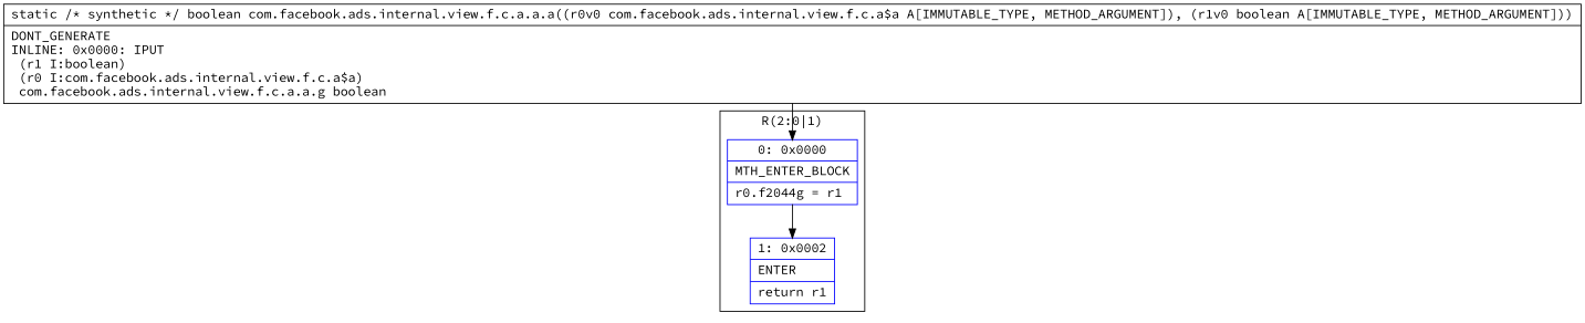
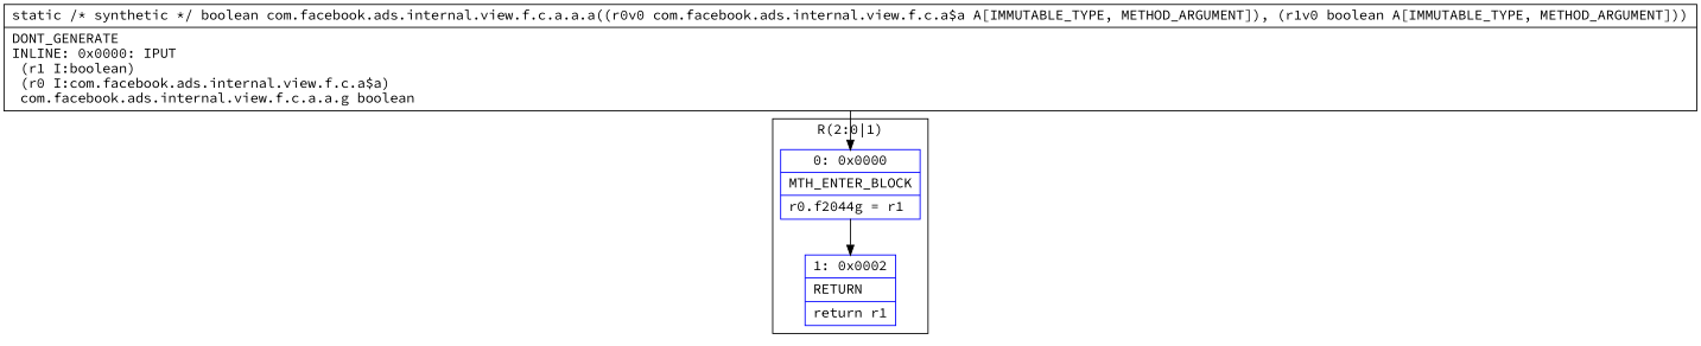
  digraph {
    fontname="Source Code Pro"
    node [color=blue shape=record fontname="Source Code Pro"]
    edge [fontname="Source Code Pro"]
    n1 [label="{0\:\ 0x0000|MTH_ENTER_BLOCK\l|r0.f2044g = r1\l}"]
-   n2 [label="{1\:\ 0x0002|ENTER\l|return r1\l}"]
+   n2 [label="{1\:\ 0x0002|RETURN\l|return r1\l}"]
    n3 [label="{static \/* synthetic *\/ boolean com.facebook.ads.internal.view.f.c.a.a.a((r0v0 com.facebook.ads.internal.view.f.c.a$a A[IMMUTABLE_TYPE, METHOD_ARGUMENT]), (r1v0 boolean A[IMMUTABLE_TYPE, METHOD_ARGUMENT]))  | DONT_GENERATE\lINLINE: 0x0000: IPUT  \l  (r1 I:boolean)\l  (r0 I:com.facebook.ads.internal.view.f.c.a$a)\l com.facebook.ads.internal.view.f.c.a.a.g boolean\l}" color=""]
    subgraph cluster_1 {
      label="R(2:0|1)"
      n1
      n2
    }
    n1 -> n2
    n3 -> n1
  }
